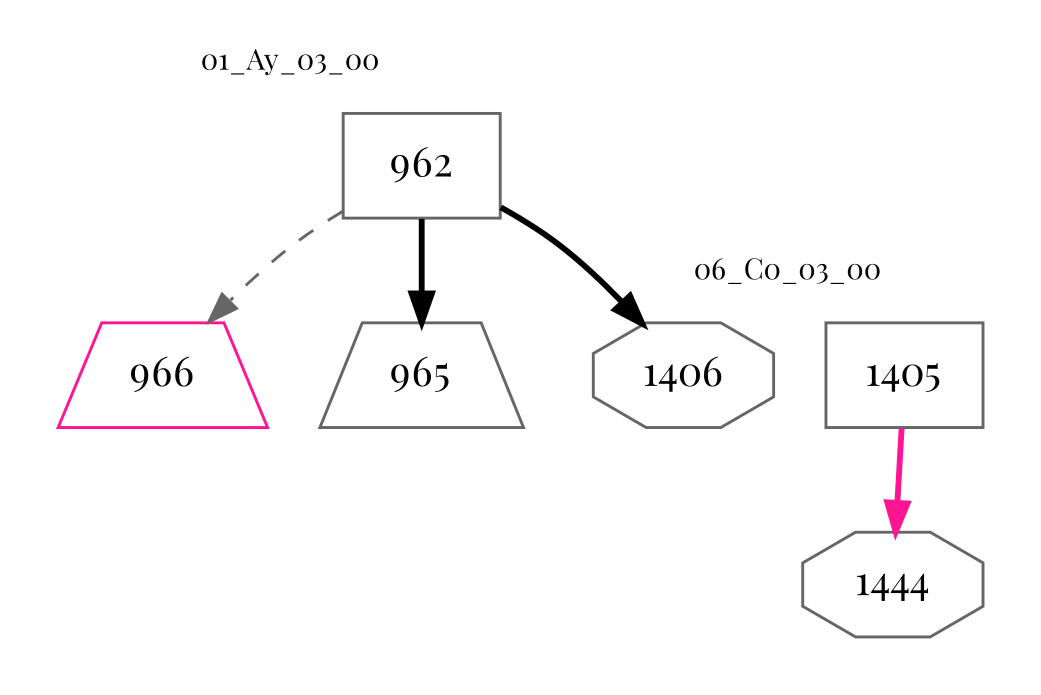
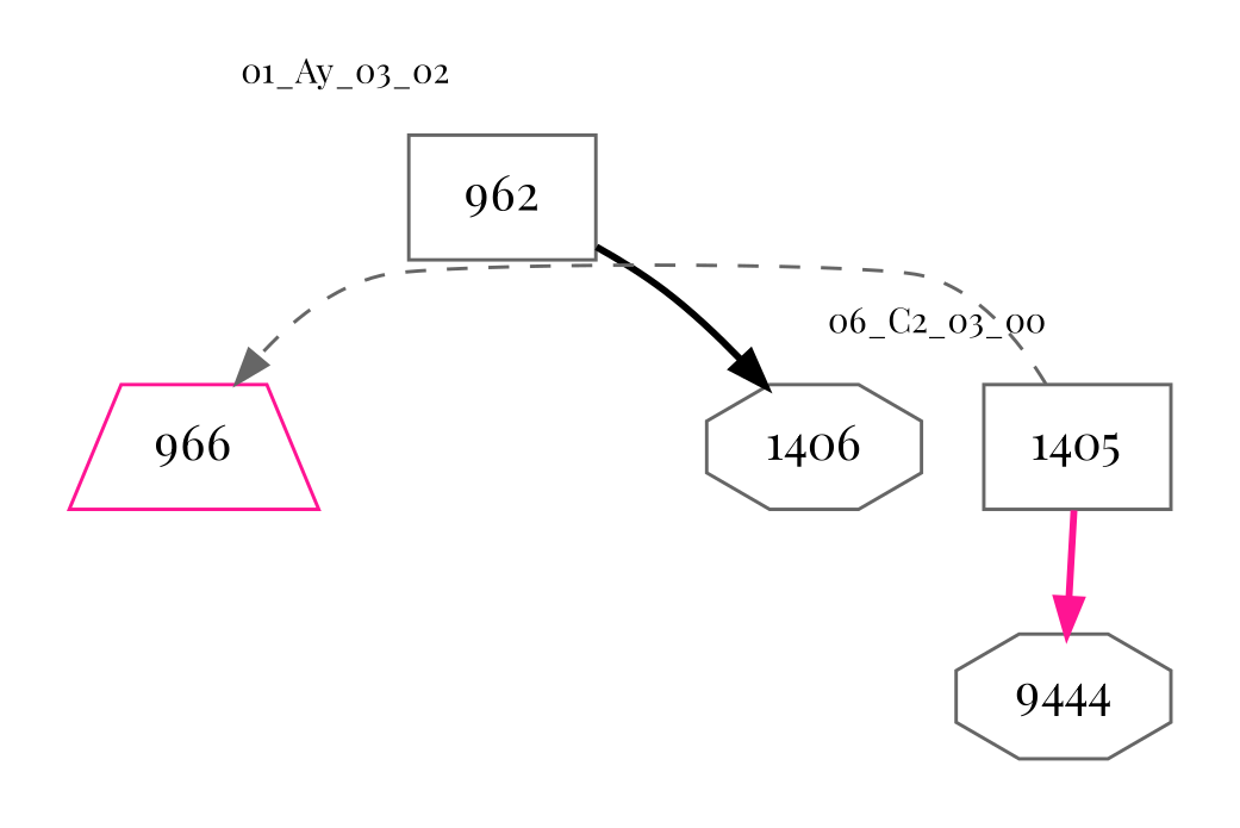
  digraph {
    fontname="Playfair Display"
    node [color=gray40 fontname="Playfair Display" shape=box]
    edge [color=black fontname="Playfair Display" style=bold]
    n1 [label=962]
    n2 [color=deeppink label=966 shape=trapezium]
-   n3 [label=965 shape=trapezium]
    n4 [label=1405]
    n5 [label=1406 shape=octagon]
-   n6 [label=1444 shape=octagon]
+   n6 [label=9444 shape=octagon]
    subgraph cluster_1 {
      color=white
      fontsize=10
-     label="01_Ay_03_00"
+     label="01_Ay_03_02"
      n1
      n2
-     n3
    }
    subgraph cluster_2 {
      color=white
      fontsize=10
-     label="06_C0_03_00"
+     label="06_C2_03_00"
      n4
      n5
      n6
    }
-   n1 -> n2 [color=gray40 style=dashed]
-   n1 -> n3
+   n4 -> n2 [color=gray40 style=dashed]
    n1 -> n5
    n4 -> n6 [color=deeppink]
  }
